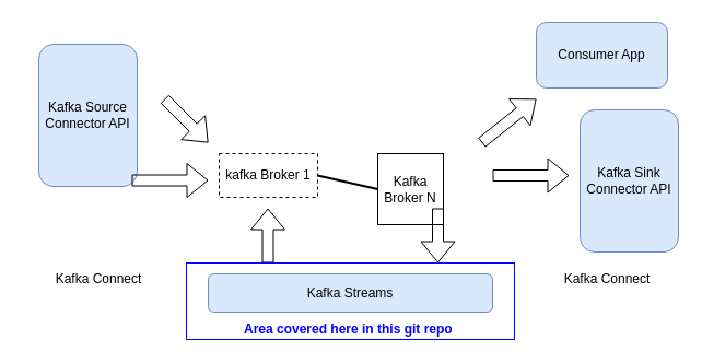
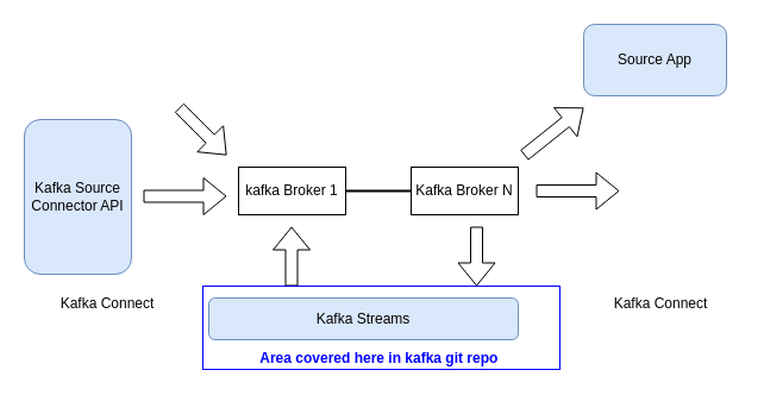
  <mxCell id="0" />
  <mxCell id="1" parent="0" />
  <mxCell id="2" value="" style="group" connectable="0" vertex="1" parent="1"><mxGeometry x="20" width="600" height="290" as="geometry" y="20" /></mxCell>
- <mxCell id="3" value="kafka Broker 1" style="whiteSpace=wrap;html=1;align=center;treeFolding=1;treeMoving=1;newEdgeStyle={&quot;edgeStyle&quot;:&quot;elbowEdgeStyle&quot;,&quot;startArrow&quot;:&quot;none&quot;,&quot;endArrow&quot;:&quot;none&quot;};dashed=1;" vertex="1" parent="2"><mxGeometry x="180" y="120" width="90" height="40" as="geometry" /></mxCell>
- <mxCell id="4" value="Kafka Broker N" style="whiteSpace=wrap;html=1;align=center;treeFolding=1;treeMoving=1;newEdgeStyle={&quot;edgeStyle&quot;:&quot;elbowEdgeStyle&quot;,&quot;startArrow&quot;:&quot;none&quot;,&quot;endArrow&quot;:&quot;none&quot;};" vertex="1" parent="2"><mxGeometry x="325" y="120" width="60" height="65" as="geometry" /></mxCell>
+ <mxCell id="3" value="kafka Broker 1" style="whiteSpace=wrap;html=1;align=center;treeFolding=1;treeMoving=1;newEdgeStyle={&quot;edgeStyle&quot;:&quot;elbowEdgeStyle&quot;,&quot;startArrow&quot;:&quot;none&quot;,&quot;endArrow&quot;:&quot;none&quot;};" vertex="1" parent="2"><mxGeometry x="180" y="120" width="90" height="40" as="geometry" /></mxCell>
+ <mxCell id="4" value="Kafka Broker N" style="whiteSpace=wrap;html=1;align=center;treeFolding=1;treeMoving=1;newEdgeStyle={&quot;edgeStyle&quot;:&quot;elbowEdgeStyle&quot;,&quot;startArrow&quot;:&quot;none&quot;,&quot;endArrow&quot;:&quot;none&quot;};" vertex="1" parent="2"><mxGeometry x="325" y="120" width="90" height="40" as="geometry" /></mxCell>
  <mxCell id="5" value="" style="endArrow=none;dashed=0;html=1;dashPattern=1 3;strokeWidth=2;rounded=0;entryX=0;entryY=0.5;entryDx=0;entryDy=0;exitX=1;exitY=0.5;exitDx=0;exitDy=0;" edge="1" parent="2" source="3" target="4"><mxGeometry width="50" height="50" relative="1" as="geometry"><mxPoint x="450" y="260" as="sourcePoint" /><mxPoint x="500" y="210" as="targetPoint" /></mxGeometry></mxCell>
- <mxCell id="6" value="Consumer App" style="rounded=1;whiteSpace=wrap;html=1;fillColor=#dae8fc;strokeColor=#6c8ebf;" vertex="1" parent="2"><mxGeometry x="470" width="120" height="60" as="geometry" /></mxCell>
- <mxCell id="7" value="Kafka Source Connector API" style="rounded=1;whiteSpace=wrap;html=1;fillColor=#dae8fc;strokeColor=#6c8ebf;" vertex="1" parent="2"><mxGeometry x="15" y="20" width="90" height="130" as="geometry" /></mxCell>
- <mxCell id="8" value="Kafka Sink Connector API" style="rounded=1;whiteSpace=wrap;html=1;fillColor=#dae8fc;strokeColor=#6c8ebf;" vertex="1" parent="2"><mxGeometry x="510" y="80" width="90" height="130" as="geometry" /></mxCell>
- <mxCell id="9" value="Kafka Streams" style="rounded=1;whiteSpace=wrap;html=1;fillColor=#dae8fc;strokeColor=#6c8ebf;" vertex="1" parent="2"><mxGeometry x="170" y="230" width="260" height="35" as="geometry" /></mxCell>
+ <mxCell id="6" value="Source App" style="rounded=1;whiteSpace=wrap;html=1;fillColor=#dae8fc;strokeColor=#6c8ebf;" vertex="1" parent="2"><mxGeometry x="470" width="120" height="60" as="geometry" /></mxCell>
+ <mxCell id="7" value="Kafka Source Connector API" style="rounded=1;whiteSpace=wrap;html=1;fillColor=#dae8fc;strokeColor=#6c8ebf;" vertex="1" parent="2"><mxGeometry y="80" width="90" height="130" as="geometry" /></mxCell>
+ <mxCell id="9" value="Kafka Streams" style="rounded=1;whiteSpace=wrap;html=1;fillColor=#dae8fc;strokeColor=#6c8ebf;" vertex="1" parent="2"><mxGeometry x="155" y="230" width="260" height="35" as="geometry" /></mxCell>
  <mxCell id="10" value="Kafka Connect" style="text;html=1;strokeColor=none;fillColor=none;align=center;verticalAlign=middle;whiteSpace=wrap;rounded=0;" vertex="1" parent="2"><mxGeometry x="480" y="220" width="110" height="30" as="geometry" /></mxCell>
  <mxCell id="11" value="Kafka Connect" style="text;html=1;strokeColor=none;fillColor=none;align=center;verticalAlign=middle;whiteSpace=wrap;rounded=0;" vertex="1" parent="2"><mxGeometry x="15" y="220" width="110" height="30" as="geometry" /></mxCell>
  <mxCell id="12" value="" style="shape=flexArrow;endArrow=classic;html=1;rounded=0;" edge="1" parent="2"><mxGeometry width="50" height="50" relative="1" as="geometry"><mxPoint x="224.5" y="220" as="sourcePoint" /><mxPoint x="224.5" y="170" as="targetPoint" /></mxGeometry></mxCell>
  <mxCell id="13" value="" style="shape=flexArrow;endArrow=classic;html=1;rounded=0;" edge="1" parent="2"><mxGeometry width="50" height="50" relative="1" as="geometry"><mxPoint x="380" y="170" as="sourcePoint" /><mxPoint x="380" y="220" as="targetPoint" /></mxGeometry></mxCell>
  <mxCell id="14" value="" style="shape=flexArrow;endArrow=classic;html=1;rounded=0;" edge="1" parent="2"><mxGeometry width="50" height="50" relative="1" as="geometry"><mxPoint x="430" y="140" as="sourcePoint" /><mxPoint x="500" y="140" as="targetPoint" /></mxGeometry></mxCell>
  <mxCell id="15" value="" style="shape=flexArrow;endArrow=classic;html=1;rounded=0;" edge="1" parent="2"><mxGeometry width="50" height="50" relative="1" as="geometry"><mxPoint x="100" y="144.5" as="sourcePoint" /><mxPoint x="170" y="144.5" as="targetPoint" /></mxGeometry></mxCell>
  <mxCell id="16" value="" style="shape=flexArrow;endArrow=classic;html=1;rounded=0;" edge="1" parent="2"><mxGeometry width="50" height="50" relative="1" as="geometry"><mxPoint x="420" y="110" as="sourcePoint" /><mxPoint x="470" y="70" as="targetPoint" /></mxGeometry></mxCell>
  <mxCell id="17" value="" style="shape=flexArrow;endArrow=classic;html=1;rounded=0;" edge="1" parent="2"><mxGeometry width="50" height="50" relative="1" as="geometry"><mxPoint x="130" y="70" as="sourcePoint" /><mxPoint x="170" y="110" as="targetPoint" /></mxGeometry></mxCell>
- <mxCell id="18" value="&lt;b&gt;&lt;font color=&quot;#0000ff&quot;&gt;Area covered here in this git repo&amp;nbsp;&lt;/font&gt;&lt;/b&gt;" style="rounded=0;whiteSpace=wrap;html=1;fillColor=none;verticalAlign=bottom;strokeColor=#0000FF;" vertex="1" parent="2"><mxGeometry x="150" y="220" width="300" height="70" as="geometry" /></mxCell>
+ <mxCell id="18" value="&lt;b&gt;&lt;font color=&quot;#0000ff&quot;&gt;Area covered here in kafka git repo&amp;nbsp;&lt;/font&gt;&lt;/b&gt;" style="rounded=0;whiteSpace=wrap;html=1;fillColor=none;verticalAlign=bottom;strokeColor=#0000FF;" vertex="1" parent="2"><mxGeometry x="150" y="220" width="300" height="70" as="geometry" /></mxCell>
